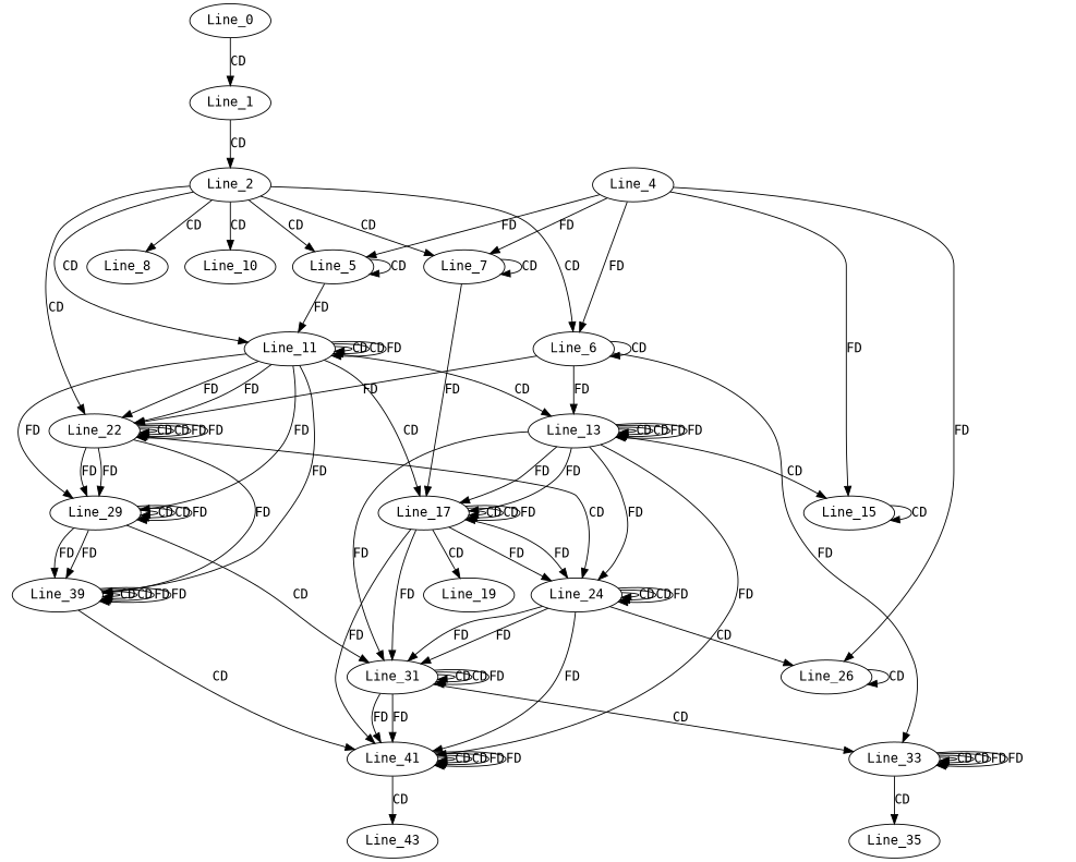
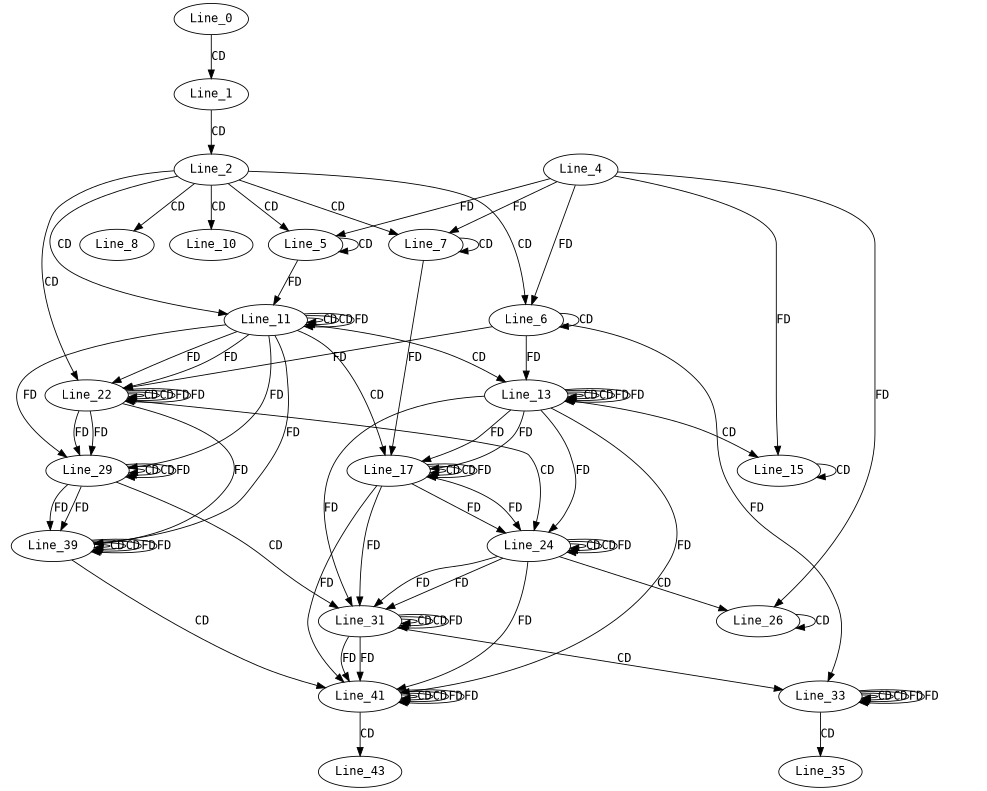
  digraph {
    fontname="DejaVu Sans Mono"
    node [fontname="DejaVu Sans Mono"]
    edge [fontname="DejaVu Sans Mono"]
    Line_0
    Line_1
    Line_2
    Line_5
    Line_6
    Line_7
    Line_8
    Line_10
    Line_11
    Line_22
    Line_4
    Line_15
    Line_26
    Line_13
    Line_33
    Line_17
    Line_29
    Line_39
    Line_24
    Line_31
    Line_41
    Line_35
-   Line_19
    Line_43
    Line_0 -> Line_1 [label=CD]
    Line_1 -> Line_2 [label=CD]
    Line_2 -> Line_5 [label=CD]
    Line_2 -> Line_6 [label=CD]
    Line_2 -> Line_7 [label=CD]
    Line_2 -> Line_8 [label=CD]
    Line_2 -> Line_10 [label=CD]
    Line_2 -> Line_11 [label=CD]
    Line_2 -> Line_22 [label=CD]
    Line_5 -> Line_5 [label=CD]
    Line_5 -> Line_11 [label=FD]
    Line_6 -> Line_6 [label=CD]
    Line_6 -> Line_22 [label=FD]
    Line_6 -> Line_13 [label=FD]
    Line_6 -> Line_33 [label=FD]
    Line_7 -> Line_7 [label=CD]
    Line_7 -> Line_17 [label=FD]
    Line_11 -> Line_11 [label=CD]
    Line_11 -> Line_11 [label=CD]
    Line_11 -> Line_11 [label=FD]
    Line_11 -> Line_22 [label=FD]
    Line_11 -> Line_22 [label=FD]
    Line_11 -> Line_13 [label=CD]
    Line_11 -> Line_17 [label=CD]
    Line_11 -> Line_29 [label=FD]
    Line_11 -> Line_29 [label=FD]
    Line_11 -> Line_39 [label=FD]
    Line_22 -> Line_22 [label=CD]
    Line_22 -> Line_22 [label=CD]
    Line_22 -> Line_22 [label=FD]
    Line_22 -> Line_22 [label=FD]
    Line_22 -> Line_29 [label=FD]
    Line_22 -> Line_29 [label=FD]
    Line_22 -> Line_39 [label=FD]
    Line_22 -> Line_24 [label=CD]
    Line_4 -> Line_5 [label=FD]
    Line_4 -> Line_6 [label=FD]
    Line_4 -> Line_7 [label=FD]
    Line_4 -> Line_15 [label=FD]
    Line_4 -> Line_26 [label=FD]
    Line_15 -> Line_15 [label=CD]
    Line_26 -> Line_26 [label=CD]
    Line_13 -> Line_15 [label=CD]
    Line_13 -> Line_13 [label=CD]
    Line_13 -> Line_13 [label=CD]
    Line_13 -> Line_13 [label=FD]
    Line_13 -> Line_13 [label=FD]
    Line_13 -> Line_17 [label=FD]
    Line_13 -> Line_17 [label=FD]
    Line_13 -> Line_24 [label=FD]
    Line_13 -> Line_31 [label=FD]
    Line_13 -> Line_41 [label=FD]
    Line_33 -> Line_33 [label=CD]
    Line_33 -> Line_33 [label=CD]
    Line_33 -> Line_33 [label=FD]
    Line_33 -> Line_33 [label=FD]
    Line_33 -> Line_35 [label=CD]
    Line_17 -> Line_17 [label=CD]
    Line_17 -> Line_17 [label=CD]
    Line_17 -> Line_17 [label=FD]
    Line_17 -> Line_24 [label=FD]
    Line_17 -> Line_24 [label=FD]
    Line_17 -> Line_31 [label=FD]
    Line_17 -> Line_41 [label=FD]
-   Line_17 -> Line_19 [label=CD]
    Line_29 -> Line_29 [label=CD]
    Line_29 -> Line_29 [label=CD]
    Line_29 -> Line_29 [label=FD]
    Line_29 -> Line_39 [label=FD]
    Line_29 -> Line_39 [label=FD]
    Line_29 -> Line_31 [label=CD]
    Line_39 -> Line_39 [label=CD]
    Line_39 -> Line_39 [label=CD]
    Line_39 -> Line_39 [label=FD]
    Line_39 -> Line_39 [label=FD]
    Line_39 -> Line_41 [label=CD]
    Line_24 -> Line_26 [label=CD]
    Line_24 -> Line_24 [label=CD]
    Line_24 -> Line_24 [label=CD]
    Line_24 -> Line_24 [label=FD]
    Line_24 -> Line_31 [label=FD]
    Line_24 -> Line_31 [label=FD]
    Line_24 -> Line_41 [label=FD]
    Line_31 -> Line_33 [label=CD]
    Line_31 -> Line_31 [label=CD]
    Line_31 -> Line_31 [label=CD]
    Line_31 -> Line_31 [label=FD]
    Line_31 -> Line_41 [label=FD]
    Line_31 -> Line_41 [label=FD]
    Line_41 -> Line_41 [label=CD]
    Line_41 -> Line_41 [label=CD]
    Line_41 -> Line_41 [label=FD]
    Line_41 -> Line_41 [label=FD]
    Line_41 -> Line_43 [label=CD]
  }
